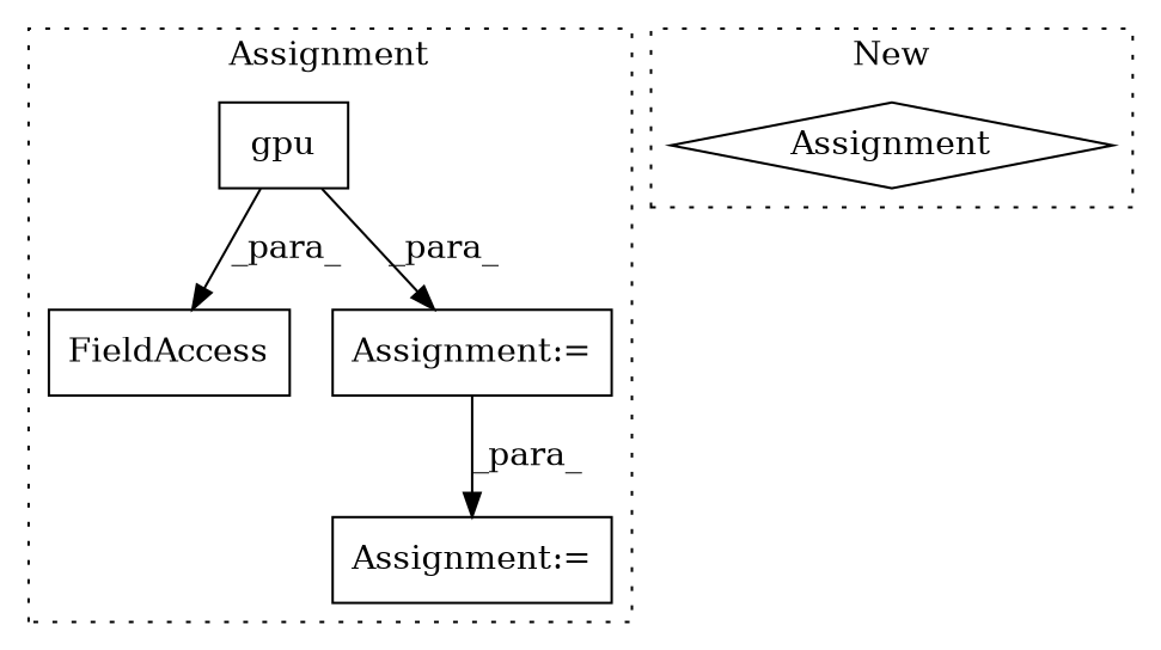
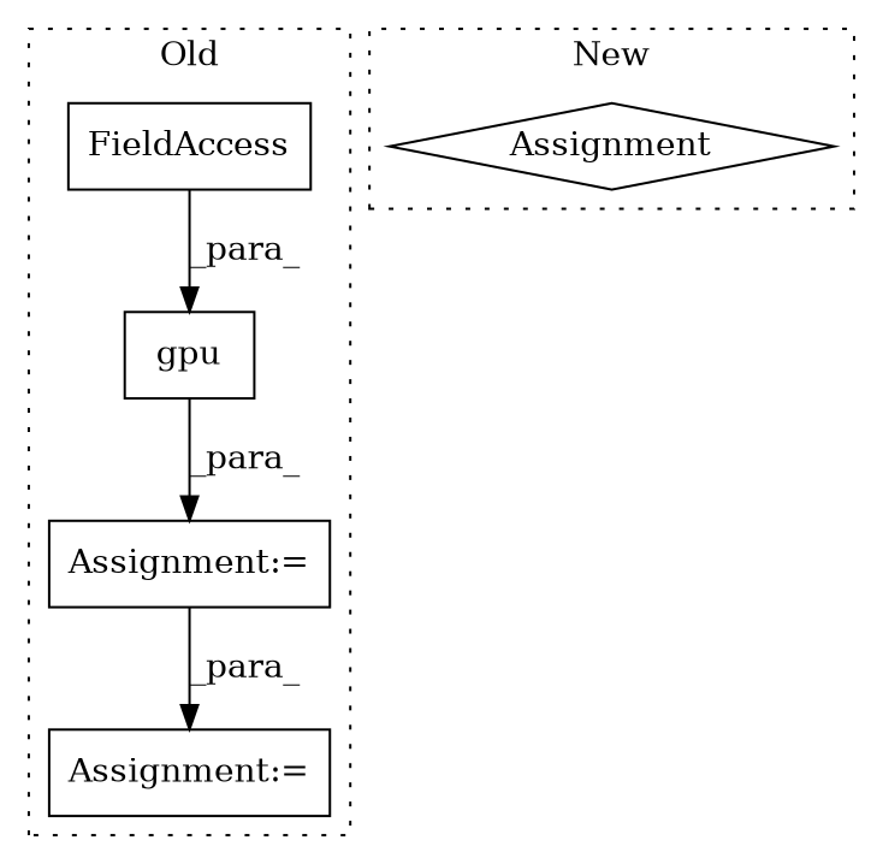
  digraph {
    node [a=7 l=1 shape=box]
    n1 [a=32 l="4,1" label=gpu s="2079,2175"]
    n2 [label="Assignment:=" s=2346]
    n3 [a=22 l=14 label=FieldAccess s=2161]
    n4 [label="Assignment:=" s=2078]
    n5 [a=25 l="4,2" label=Assignment s="3502,3524" shape=diamond]
    subgraph cluster_1 {
-     label=Assignment
+     label=Old
      style=dotted
      n1
      n2
      n3
      n4
    }
    subgraph cluster_2 {
      label=New
      style=dotted
      n5
    }
    n1 -> n4 [label=_para_]
-   n1 -> n3 [label=_para_]
+   n3 -> n1 [label=_para_]
    n4 -> n2 [label=_para_]
  }
